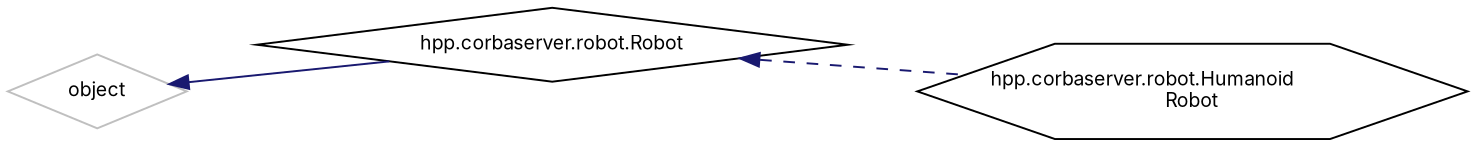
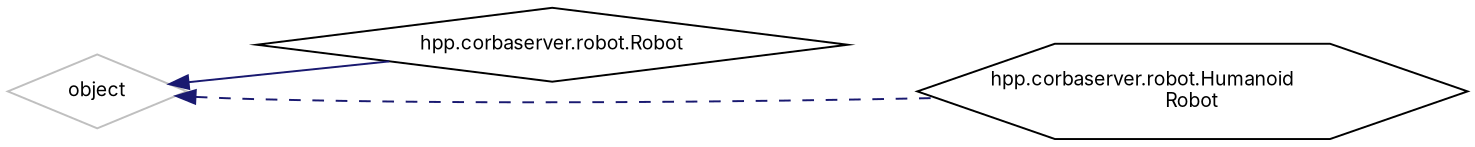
  digraph {
    fontname=Inter
    rankdir=LR
    node [color=black fillcolor=white fontname=Inter fontsize=10 shape=diamond style=filled]
    edge [color=midnightblue dir=back fontname=Inter fontsize=10 labelfontname=Helvetica labelfontsize=10]
    n1 [color=grey75 height=0.2 label=object width=0.4]
    n2 [height=0.2 label="hpp.corbaserver.robot.Robot" width=0.4]
    n3 [height=0.2 label="hpp.corbaserver.robot.Humanoid\lRobot" shape=hexagon width=0.4]
    n1 -> n2 [style=solid]
-   n2 -> n3 [style=dashed]
+   n1 -> n3 [style=dashed]
  }
